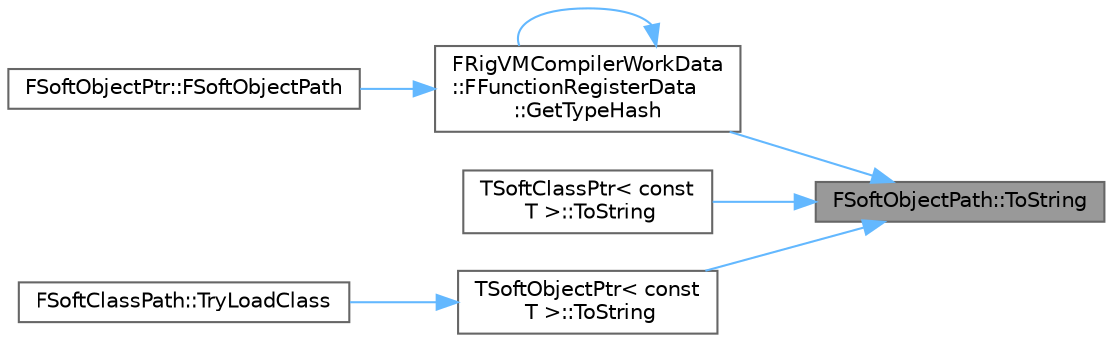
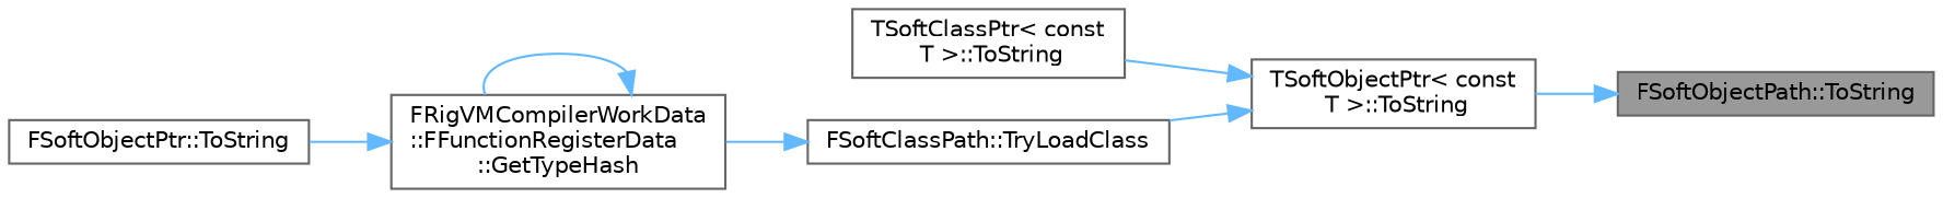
  digraph {
    rankdir=RL
    node [color=grey40 fillcolor=white fontname=Helvetica fontsize=10 shape=box style=filled]
    edge [color=steelblue1 dir=back fontname=Helvetica fontsize=10 labelfontname=Helvetica labelfontsize=10 style=solid]
    n1 [color=gray40 fillcolor=grey60 fontcolor=black height=0.2 label="FSoftObjectPath::ToString" width=0.4]
    n2 [height=0.2 label="FRigVMCompilerWorkData\l::FFunctionRegisterData\l::GetTypeHash" width=0.4]
    n3 [height=0.2 label="TSoftClassPtr\< const\l T \>::ToString" width=0.4]
    n4 [height=0.2 label="TSoftObjectPtr\< const\l T \>::ToString" width=0.4]
-   n5 [height=0.2 label="FSoftObjectPtr::FSoftObjectPath" width=0.4]
+   n5 [height=0.2 label="FSoftObjectPtr::ToString" width=0.4]
    n6 [height=0.2 label="FSoftClassPath::TryLoadClass" width=0.4]
-   n1 -> n2
-   n1 -> n3
+   n6 -> n2
+   n4 -> n3
    n1 -> n4
    n2 -> n2
    n2 -> n5
    n4 -> n6
  }
